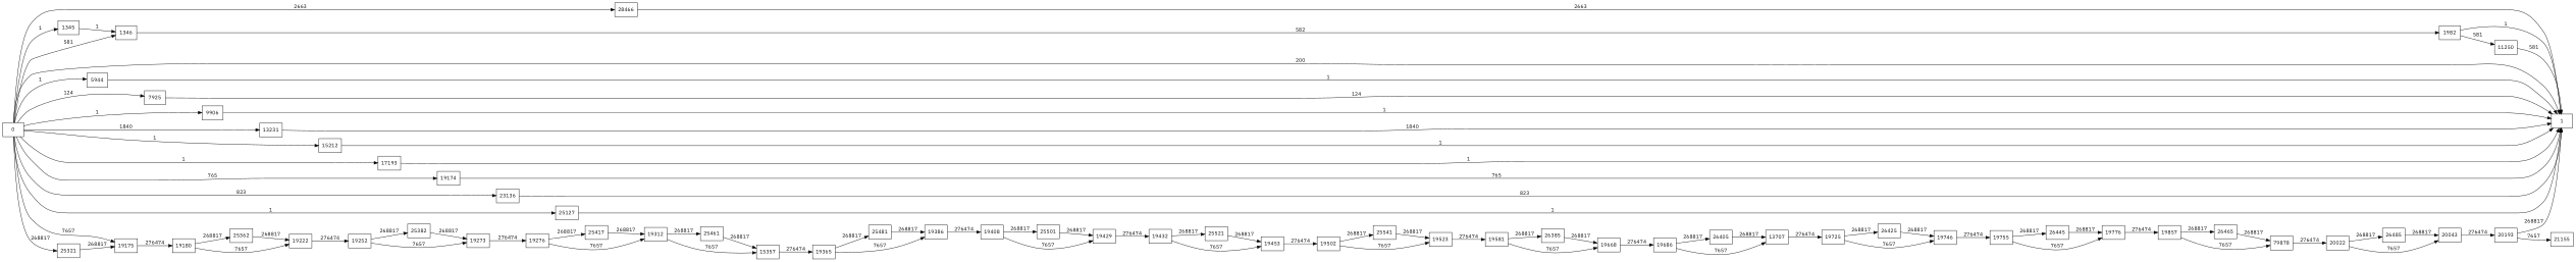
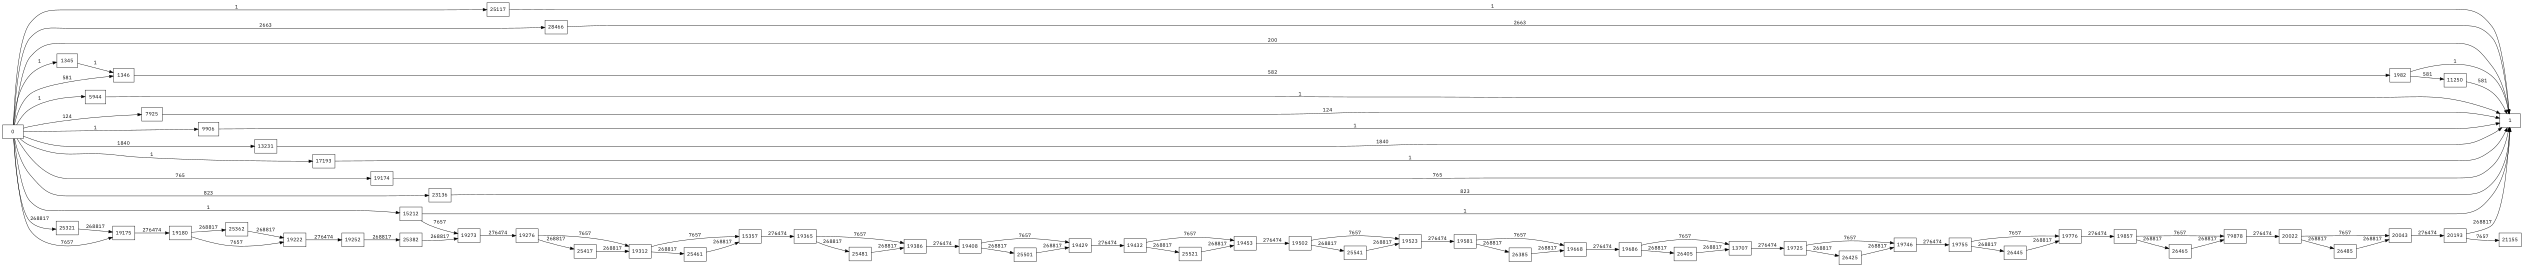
  digraph {
    fontname="IBM Plex Sans"
    rankdir=LR
    node [fontname="IBM Plex Sans" shape=rectangle]
    edge [fontname="IBM Plex Sans"]
    1345
    1346
    1982
    1
    11250
    5944
    7925
    9906
    13231
    15212
    17193
    19174
    19175
    19180
    19222
    25362
    19252
    19273
    25382
    19276
    19312
    25417
    n23 [label=15357]
    25461
    19365
    19386
    25481
    19408
    19429
    25501
    19432
    19453
    25521
    19502
    19523
    25541
    19581
    19668
    26385
    19686
    n41 [label=13707]
    26405
    19725
    19746
    26425
    19755
    19776
    26445
    19857
    n50 [label=79878]
    26465
    20022
    20043
    26485
    20193
    21155
    23136
-   25117 [label=25127]
+   25117
    25321
    28466
    0
    1345 -> 1346 [label=1]
    1346 -> 1982 [label=582]
    1982 -> 1 [label=1]
    1982 -> 11250 [label=581]
    11250 -> 1 [label=581]
    5944 -> 1 [label=1]
    7925 -> 1 [label=124]
    9906 -> 1 [label=1]
    13231 -> 1 [label=1840]
    15212 -> 1 [label=1]
    17193 -> 1 [label=1]
    19174 -> 1 [label=765]
    19175 -> 19180 [label=276474]
    19180 -> 19222 [label=7657]
    19180 -> 25362 [label=268817]
    19222 -> 19252 [label=276474]
    25362 -> 19222 [label=268817]
-   19252 -> 19273 [label=7657]
+   15212 -> 19273 [label=7657]
    19252 -> 25382 [label=268817]
    19273 -> 19276 [label=276474]
    25382 -> 19273 [label=268817]
    19276 -> 19312 [label=7657]
    19276 -> 25417 [label=268817]
    19312 -> n23 [label=7657]
    19312 -> 25461 [label=268817]
    25417 -> 19312 [label=268817]
    n23 -> 19365 [label=276474]
    25461 -> n23 [label=268817]
    19365 -> 19386 [label=7657]
    19365 -> 25481 [label=268817]
    19386 -> 19408 [label=276474]
    25481 -> 19386 [label=268817]
    19408 -> 19429 [label=7657]
    19408 -> 25501 [label=268817]
    19429 -> 19432 [label=276474]
    25501 -> 19429 [label=268817]
    19432 -> 19453 [label=7657]
    19432 -> 25521 [label=268817]
    19453 -> 19502 [label=276474]
    25521 -> 19453 [label=268817]
    19502 -> 19523 [label=7657]
    19502 -> 25541 [label=268817]
    19523 -> 19581 [label=276474]
    25541 -> 19523 [label=268817]
    19581 -> 19668 [label=7657]
    19581 -> 26385 [label=268817]
    19668 -> 19686 [label=276474]
    26385 -> 19668 [label=268817]
    19686 -> n41 [label=7657]
    19686 -> 26405 [label=268817]
    n41 -> 19725 [label=276474]
    26405 -> n41 [label=268817]
    19725 -> 19746 [label=7657]
    19725 -> 26425 [label=268817]
    19746 -> 19755 [label=276474]
    26425 -> 19746 [label=268817]
    19755 -> 19776 [label=7657]
    19755 -> 26445 [label=268817]
    19776 -> 19857 [label=276474]
    26445 -> 19776 [label=268817]
    19857 -> n50 [label=7657]
    19857 -> 26465 [label=268817]
    n50 -> 20022 [label=276474]
    26465 -> n50 [label=268817]
    20022 -> 20043 [label=7657]
    20022 -> 26485 [label=268817]
    20043 -> 20193 [label=276474]
    26485 -> 20043 [label=268817]
    20193 -> 1 [label=268817]
    20193 -> 21155 [label=7657]
    23136 -> 1 [label=823]
    25117 -> 1 [label=1]
    25321 -> 19175 [label=268817]
    28466 -> 1 [label=2663]
    0 -> 1345 [label=1]
    0 -> 1346 [label=581]
    0 -> 1 [label=200]
    0 -> 5944 [label=1]
    0 -> 7925 [label=124]
    0 -> 9906 [label=1]
    0 -> 13231 [label=1840]
    0 -> 15212 [label=1]
    0 -> 17193 [label=1]
    0 -> 19174 [label=765]
    0 -> 19175 [label=7657]
    0 -> 23136 [label=823]
    0 -> 25117 [label=1]
    0 -> 25321 [label=268817]
    0 -> 28466 [label=2663]
  }
